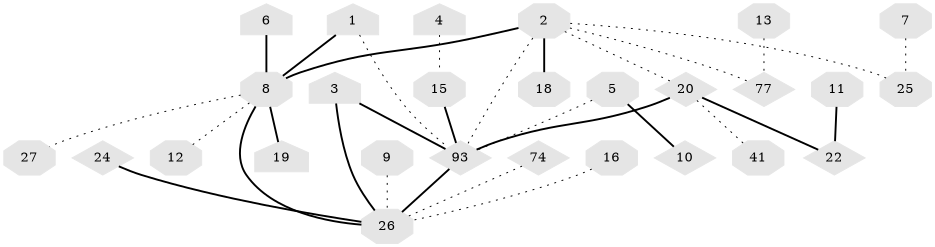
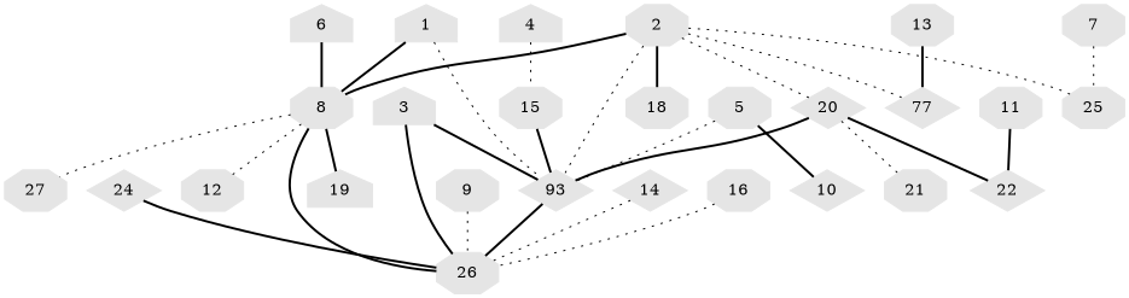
  graph {
    node [color=gray90 shape=octagon style=filled]
    edge [style=bold weight=1.0]
    1 [shape=house]
    8
    n3 [label=93 shape=diamond]
    26
    12
    19 [shape=house]
    27
    2
    n9 [label=77 shape=diamond]
    18
    20 [shape=diamond]
    25
    3 [shape=house]
-   21 [label=41]
+   21
    22 [shape=diamond]
    4 [shape=house]
    15
    5
    10 [shape=diamond]
    6 [shape=house]
    7
    9
    11
    13
-   14 [shape=diamond label=74]
+   14 [shape=diamond]
    16
    24 [shape=diamond]
    1 -- 8
    1 -- n3 [style=dotted]
    8 -- 26
    8 -- 12 [style=dotted]
    8 -- 19
    8 -- 27 [style=dotted]
    n3 -- 26
    2 -- 8 [weight=2.0]
    2 -- n3 [style=dotted]
    2 -- n9 [style=dotted]
    2 -- 18
    2 -- 20 [style=dotted]
    2 -- 25 [style=dotted]
    20 -- n3
    20 -- 21 [style=dotted]
    20 -- 22
    3 -- n3
    3 -- 26
    4 -- 15 [style=dotted]
    15 -- n3
    5 -- n3 [style=dotted]
    5 -- 10
    6 -- 8
    7 -- 25 [style=dotted]
    9 -- 26 [style=dotted]
    11 -- 22
-   13 -- n9 [style=dotted]
+   13 -- n9
    14 -- 26 [style=dotted]
    16 -- 26 [style=dotted]
    24 -- 26
  }
